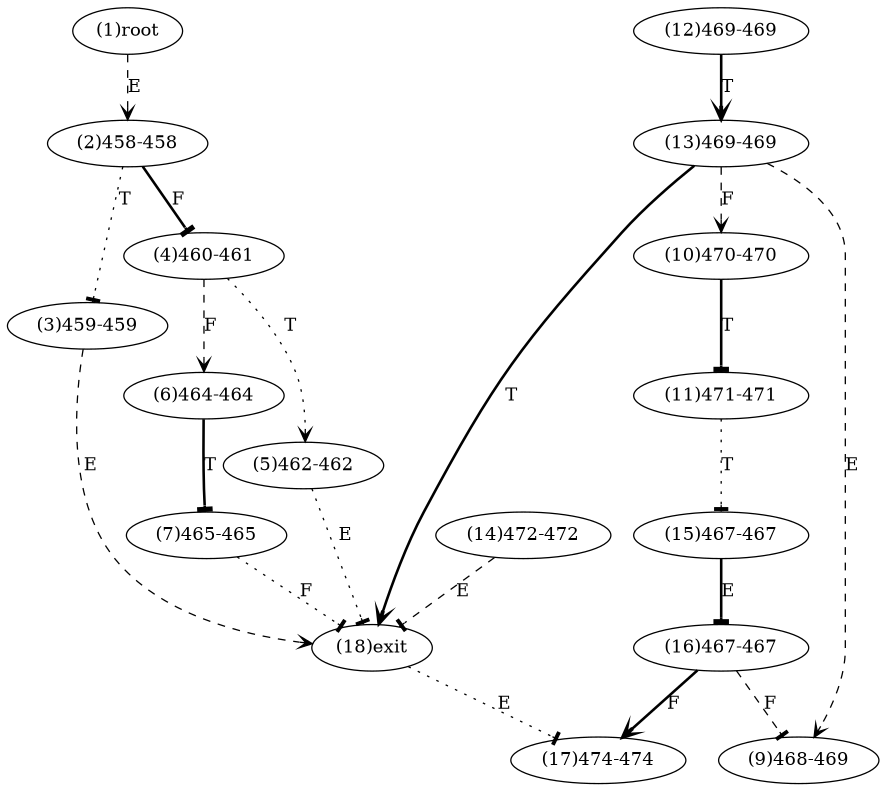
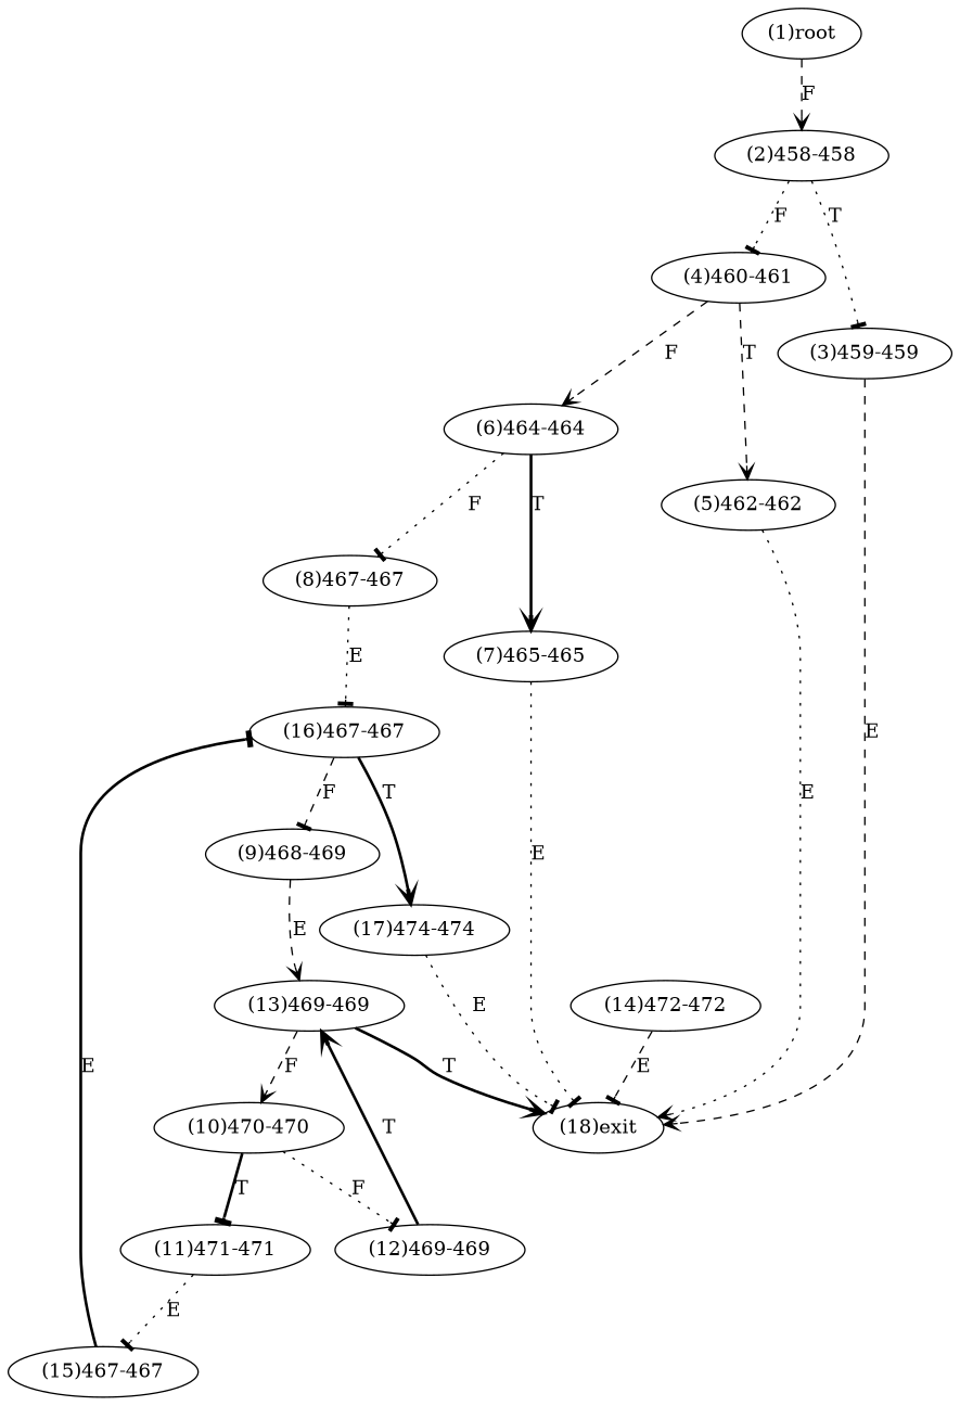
  digraph {
    edge [arrowhead=tee style=dotted]
    n1 [label="(1)root"]
    n2 [label="(2)458-458"]
    n3 [label="(3)459-459"]
    n4 [label="(4)460-461"]
    n5 [label="(18)exit"]
    n6 [label="(5)462-462"]
    n7 [label="(6)464-464"]
    n8 [label="(7)465-465"]
+   n9 [label="(8)467-467"]
    n10 [label="(16)467-467"]
    n11 [label="(9)468-469"]
    n12 [label="(17)474-474"]
    n13 [label="(13)469-469"]
    n14 [label="(10)470-470"]
    n15 [label="(11)471-471"]
    n16 [label="(12)469-469"]
    n17 [label="(15)467-467"]
    n18 [label="(14)472-472"]
-   n1 -> n2 [arrowhead=vee label=E style=dashed]
+   n1 -> n2 [arrowhead=vee label=F style=dashed]
    n2 -> n3 [label=T]
-   n2 -> n4 [label=F style=bold]
+   n2 -> n4 [label=F]
    n3 -> n5 [arrowhead=vee label=E style=dashed]
-   n4 -> n6 [arrowhead=vee label=T]
+   n4 -> n6 [arrowhead=vee label=T style=dashed]
    n4 -> n7 [arrowhead=vee label=F style=dashed]
-   n6 -> n5 [label=E]
-   n7 -> n8 [label=T style=bold]
-   n8 -> n5 [label=F]
+   n6 -> n5 [arrowhead=vee label=E]
+   n7 -> n8 [arrowhead=vee label=T style=bold]
+   n7 -> n9 [label=F]
+   n8 -> n5 [label=E]
+   n9 -> n10 [label=E]
    n10 -> n11 [label=F style=dashed]
-   n10 -> n12 [arrowhead=vee label=F style=bold]
-   n13 -> n11 [arrowhead=vee label=E style=dashed]
-   n5 -> n12 [label=E]
+   n10 -> n12 [arrowhead=vee label=T style=bold]
+   n11 -> n13 [arrowhead=vee label=E style=dashed]
+   n12 -> n5 [label=E]
    n13 -> n5 [arrowhead=vee label=T style=bold]
    n13 -> n14 [arrowhead=vee label=F style=dashed]
    n14 -> n15 [label=T style=bold]
-   n15 -> n17 [label=T]
+   n14 -> n16 [label=F]
+   n15 -> n17 [label=E]
    n16 -> n13 [arrowhead=vee label=T style=bold]
    n17 -> n10 [label=E style=bold]
    n18 -> n5 [label=E style=dashed]
  }
